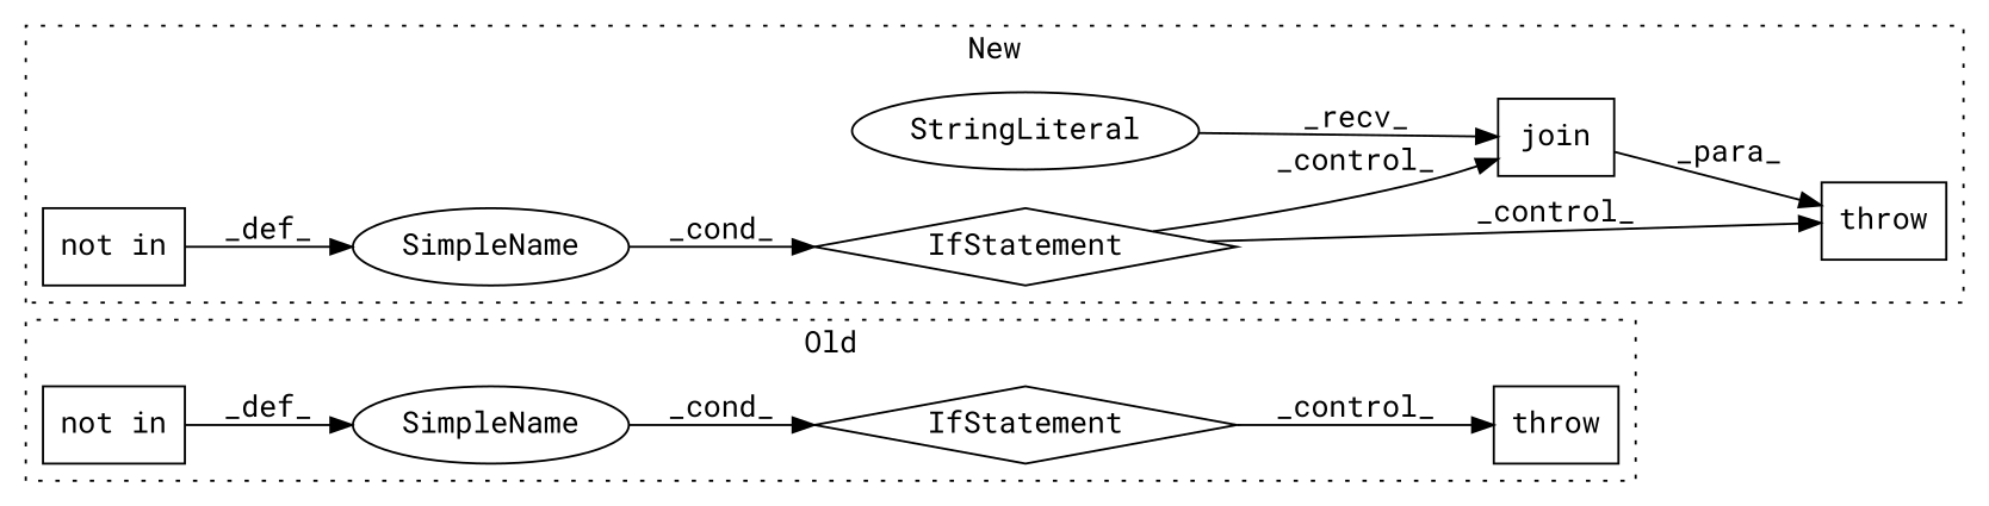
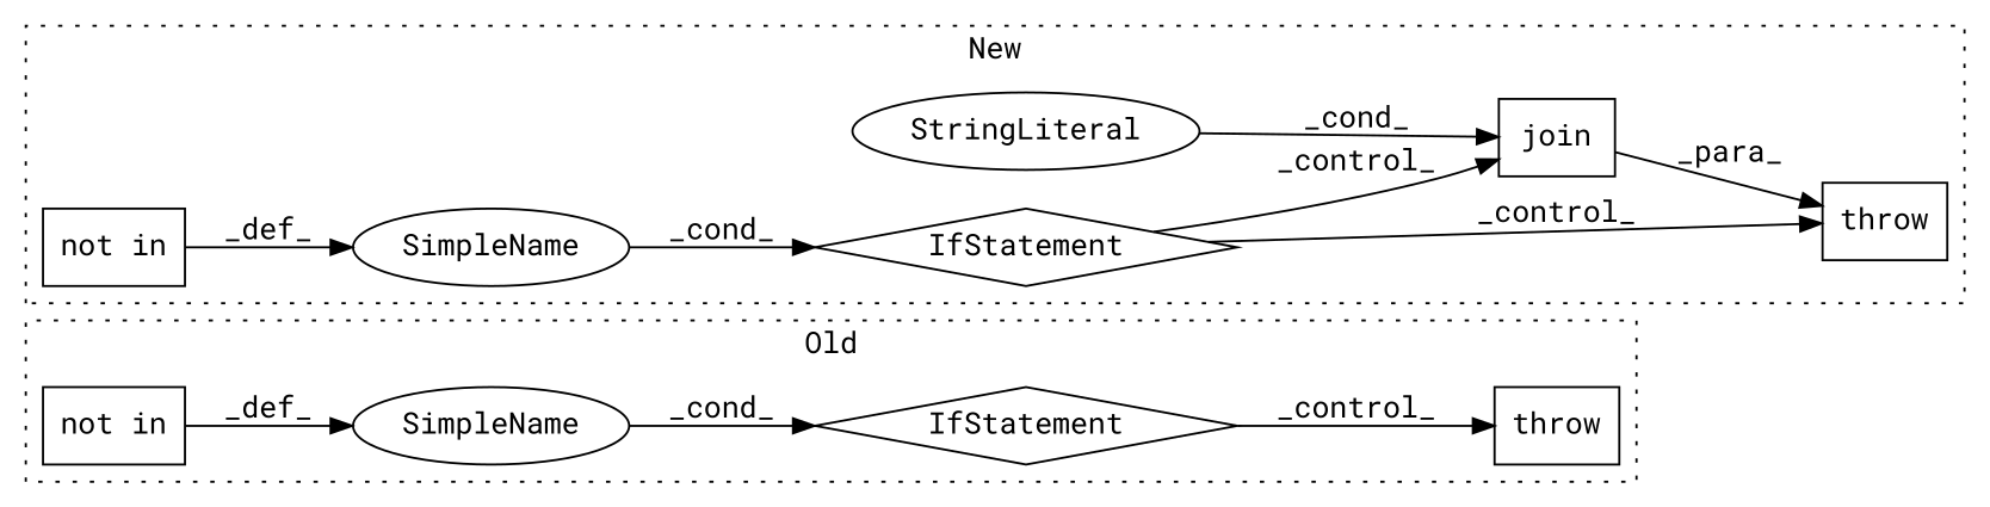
  digraph {
    rankdir=LR
    fontname="Roboto Mono"
    node [a=108 shape=box fontname="Roboto Mono"]
    edge [fontname="Roboto Mono"]
    n1 [l=44 label="not in" s=8806]
    n2 [a=25 l="8,2" label=IfStatement s="8798,8850" shape=diamond]
    n3 [a=42 label=SimpleName shape=ellipse]
    n4 [a=53 l=6 label=throw s=8860]
    n5 [a=32 l="5,1" label=join s="9076,9099"]
    n6 [a=45 l=4 label=StringLiteral s=9071 shape=ellipse]
    n7 [a=25 l="8,2" label=IfStatement s="8917,8979" shape=diamond]
    n8 [a=42 label=SimpleName shape=ellipse]
    n9 [l=54 label="not in" s=8925]
    n10 [a=53 l=6 label=throw s=8989]
    subgraph cluster_1 {
      label=Old
      style=dotted
      n1
      n2
      n3
      n4
    }
    subgraph cluster_2 {
      label=New
      style=dotted
      n5
      n6
      n7
      n8
      n9
      n10
    }
    n1 -> n3 [label=_def_]
    n2 -> n4 [label=_control_]
    n3 -> n2 [label=_cond_]
    n5 -> n10 [label=_para_]
-   n6 -> n5 [label=_recv_]
+   n6 -> n5 [label=_cond_]
    n7 -> n5 [label=_control_]
    n7 -> n10 [label=_control_]
    n8 -> n7 [label=_cond_]
    n9 -> n8 [label=_def_]
  }
